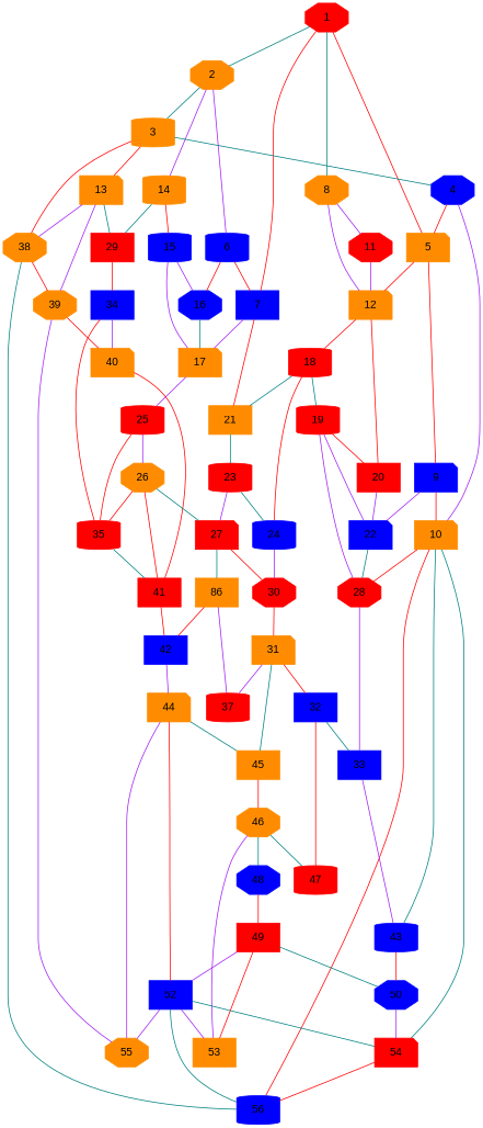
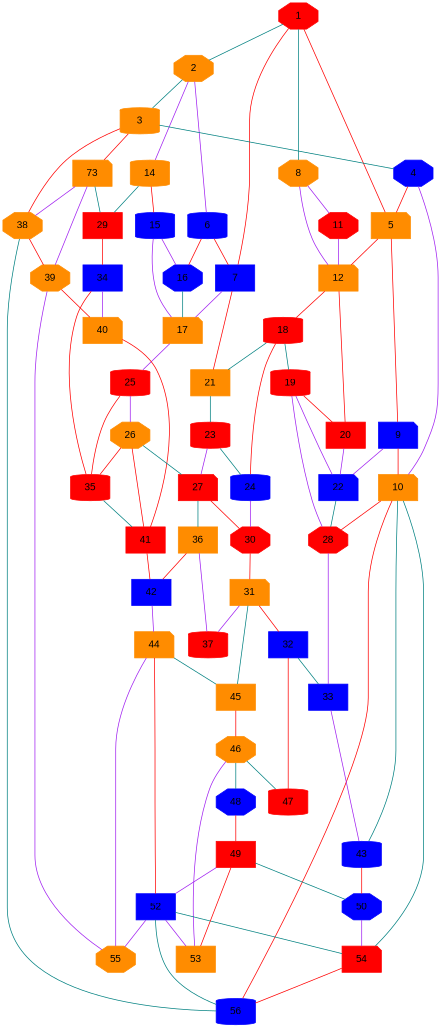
  graph {
    fontname="Liberation Sans"
    node [color=darkorange fontname="Liberation Sans" shape=octagon style=filled]
    edge [color=red fontname="Liberation Sans" weight=1.0]
    1 [color=red]
    2
    5 [shape=note]
    7 [color=blue shape=box]
    8
    3 [shape=cylinder]
    6 [color=blue shape=cylinder]
    14 [shape=cylinder]
    9 [color=blue shape=note]
    12 [shape=note]
    17 [shape=note]
    21 [shape=box]
    11 [color=red]
    4 [color=blue]
-   13 [shape=note]
+   13 [shape=note label=73]
    38
    16 [color=blue]
    10 [shape=note]
    29 [color=red shape=box]
    39
    56 [color=blue shape=cylinder]
    28 [color=red]
    43 [color=blue shape=cylinder]
    54 [color=red shape=note]
    22 [color=blue shape=note]
    18 [color=red shape=cylinder]
    20 [color=red shape=box]
    25 [color=red shape=cylinder]
    23 [color=red shape=cylinder]
    33 [color=blue shape=box]
    50 [color=blue]
    19 [color=red shape=cylinder]
    24 [color=blue shape=cylinder]
    15 [color=blue shape=cylinder]
    34 [color=blue shape=box]
    40 [shape=note]
    55
    26
    35 [color=red shape=cylinder]
    30 [color=red]
    27 [color=red shape=note]
-   36 [shape=box label=86]
+   36 [shape=box]
    31 [shape=note]
    41 [color=red shape=box]
    42 [color=blue shape=box]
    37 [color=red shape=cylinder]
    32 [color=blue shape=box]
    45 [shape=box]
    47 [color=red shape=cylinder]
    46
    44 [shape=note]
    52 [color=blue shape=box]
    53 [shape=box]
    48 [color=blue]
    49 [color=red shape=box]
    1 -- 2 [color=teal]
    1 -- 5
    1 -- 7
    1 -- 8 [color=teal weight=2.0]
    2 -- 3 [color=teal weight=2.0]
    2 -- 6 [color=purple weight=2.0]
    2 -- 14 [color=purple]
    5 -- 9
    5 -- 12 [weight=2.0]
    7 -- 17 [color=purple]
    7 -- 21
    8 -- 12 [color=purple weight=2.0]
    8 -- 11 [color=purple weight=2.0]
    3 -- 4 [color=teal]
    3 -- 13
    3 -- 38
    6 -- 7
    6 -- 16 [weight=2.0]
    14 -- 29 [color=teal weight=3.0]
    14 -- 15 [weight=2.0]
    9 -- 10
    9 -- 22 [color=purple]
    12 -- 18
    12 -- 20
    17 -- 25 [color=purple]
    21 -- 23 [color=teal]
    11 -- 12 [color=purple]
    4 -- 5
    4 -- 10 [color=purple weight=2.0]
    13 -- 38 [color=purple]
    13 -- 29 [color=teal]
    13 -- 39 [color=purple]
    38 -- 39
    38 -- 56 [color=teal]
    16 -- 17 [color=teal weight=2.0]
    10 -- 56
    10 -- 28
    10 -- 43 [color=teal]
    10 -- 54 [color=teal]
    29 -- 34 [weight=2.0]
    39 -- 40 [weight=2.0]
    39 -- 55 [color=purple]
    28 -- 33 [color=purple]
    43 -- 50 [weight=2.0]
    54 -- 56
    22 -- 28 [color=teal]
    18 -- 21 [color=teal]
    18 -- 19 [color=teal weight=2.0]
    18 -- 24 [weight=2.0]
    20 -- 22 [color=purple]
    25 -- 26 [color=purple]
    25 -- 35
    23 -- 24 [color=teal]
    23 -- 27 [color=purple]
    33 -- 43 [color=purple]
    50 -- 54 [color=purple weight=2.0]
    19 -- 28 [color=purple]
    19 -- 22 [color=purple]
    19 -- 20
    24 -- 30 [color=purple weight=2.0]
    15 -- 17 [color=purple]
    15 -- 16 [color=purple weight=2.0]
    34 -- 40 [color=purple]
    34 -- 35
    40 -- 41
    26 -- 35
    26 -- 27 [color=teal weight=2.0]
    26 -- 41
    35 -- 41 [color=teal]
    30 -- 31 [weight=2.0]
    27 -- 30
    27 -- 36 [color=teal weight=2.0]
    36 -- 42
    36 -- 37 [color=purple]
    31 -- 37 [color=purple weight=2.0]
    31 -- 32
    31 -- 45 [color=teal]
    41 -- 42 [weight=2.0]
    42 -- 44 [color=purple]
    32 -- 33 [color=teal]
    32 -- 47
    45 -- 46
    46 -- 47 [color=teal weight=2.0]
    46 -- 53 [color=purple]
    46 -- 48 [color=teal weight=2.0]
    44 -- 55 [color=purple]
    44 -- 45 [color=teal]
    44 -- 52
    52 -- 56 [color=teal]
    52 -- 54 [color=teal]
    52 -- 55 [color=purple]
    52 -- 53 [color=purple]
    48 -- 49
    49 -- 50 [color=teal weight=2.0]
    49 -- 52 [color=purple]
    49 -- 53
  }
